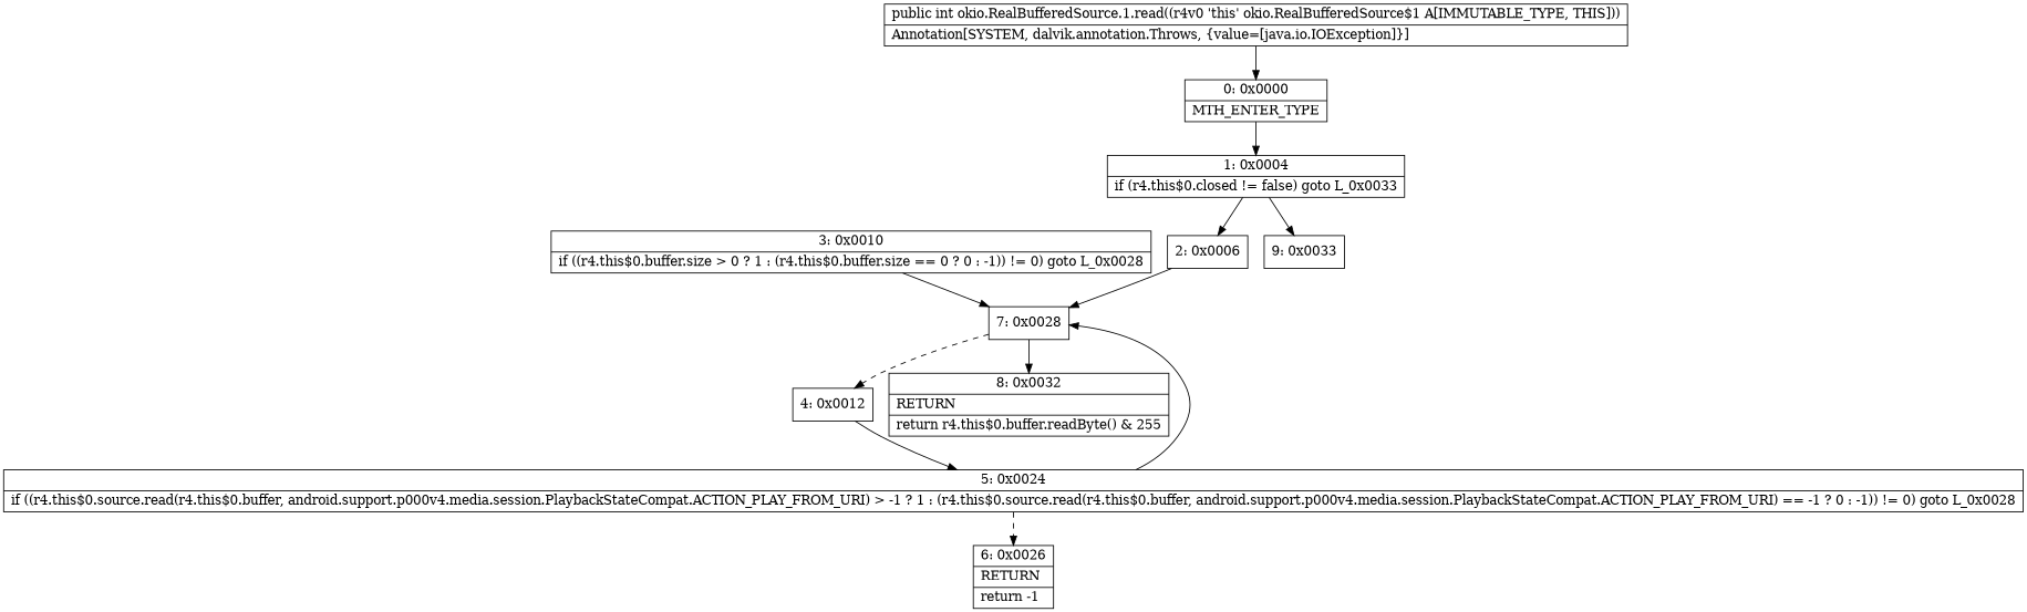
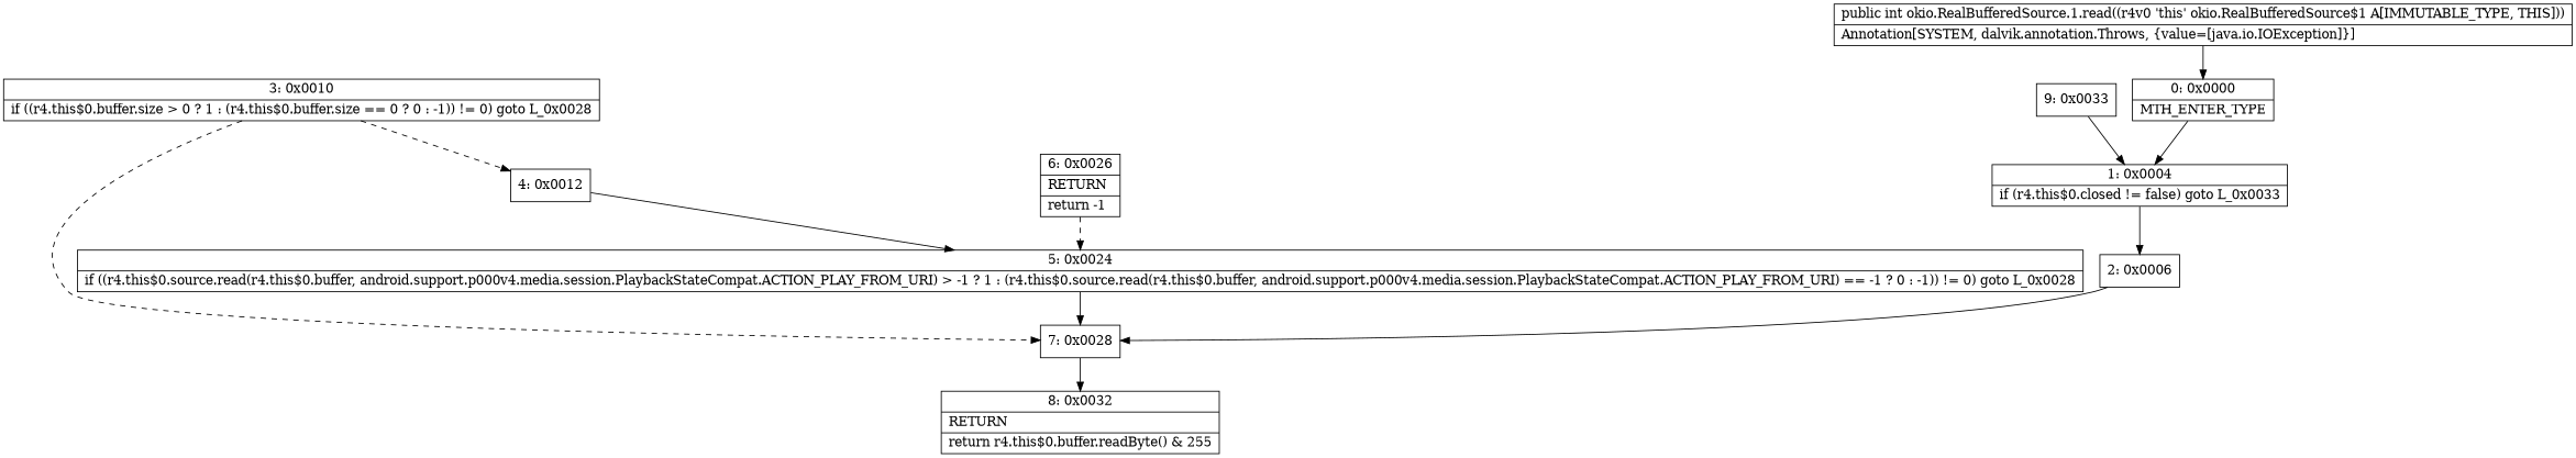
  digraph {
    node [shape=record]
    n1 [label="{0\:\ 0x0000|MTH_ENTER_TYPE\l}"]
    n2 [label="{1\:\ 0x0004|if (r4.this$0.closed != false) goto L_0x0033\l}"]
    n3 [label="{2\:\ 0x0006}"]
    n4 [label="{9\:\ 0x0033}"]
    n5 [label="{7\:\ 0x0028}"]
    n6 [label="{3\:\ 0x0010|if ((r4.this$0.buffer.size \> 0 ? 1 : (r4.this$0.buffer.size == 0 ? 0 : \-1)) != 0) goto L_0x0028\l}"]
    n7 [label="{4\:\ 0x0012}"]
    n8 [label="{5\:\ 0x0024|if ((r4.this$0.source.read(r4.this$0.buffer, android.support.p000v4.media.session.PlaybackStateCompat.ACTION_PLAY_FROM_URI) \> \-1 ? 1 : (r4.this$0.source.read(r4.this$0.buffer, android.support.p000v4.media.session.PlaybackStateCompat.ACTION_PLAY_FROM_URI) == \-1 ? 0 : \-1)) != 0) goto L_0x0028\l}"]
    n9 [label="{8\:\ 0x0032|RETURN\l|return r4.this$0.buffer.readByte() & 255\l}"]
    n10 [label="{6\:\ 0x0026|RETURN\l|return \-1\l}"]
    n11 [label="{public int okio.RealBufferedSource.1.read((r4v0 'this' okio.RealBufferedSource$1 A[IMMUTABLE_TYPE, THIS]))  | Annotation[SYSTEM, dalvik.annotation.Throws, \{value=[java.io.IOException]\}]\l}"]
    n1 -> n2
    n2 -> n3 [style=solid]
-   n2 -> n4
+   n4 -> n2
    n3 -> n5
    n5 -> n9
-   n6 -> n5
-   n5 -> n7 [style=dashed]
+   n6 -> n5 [style=dashed]
+   n6 -> n7 [style=dashed]
    n7 -> n8
    n8 -> n5
-   n8 -> n10 [style=dashed]
+   n10 -> n8 [style=dashed]
    n11 -> n1
  }
